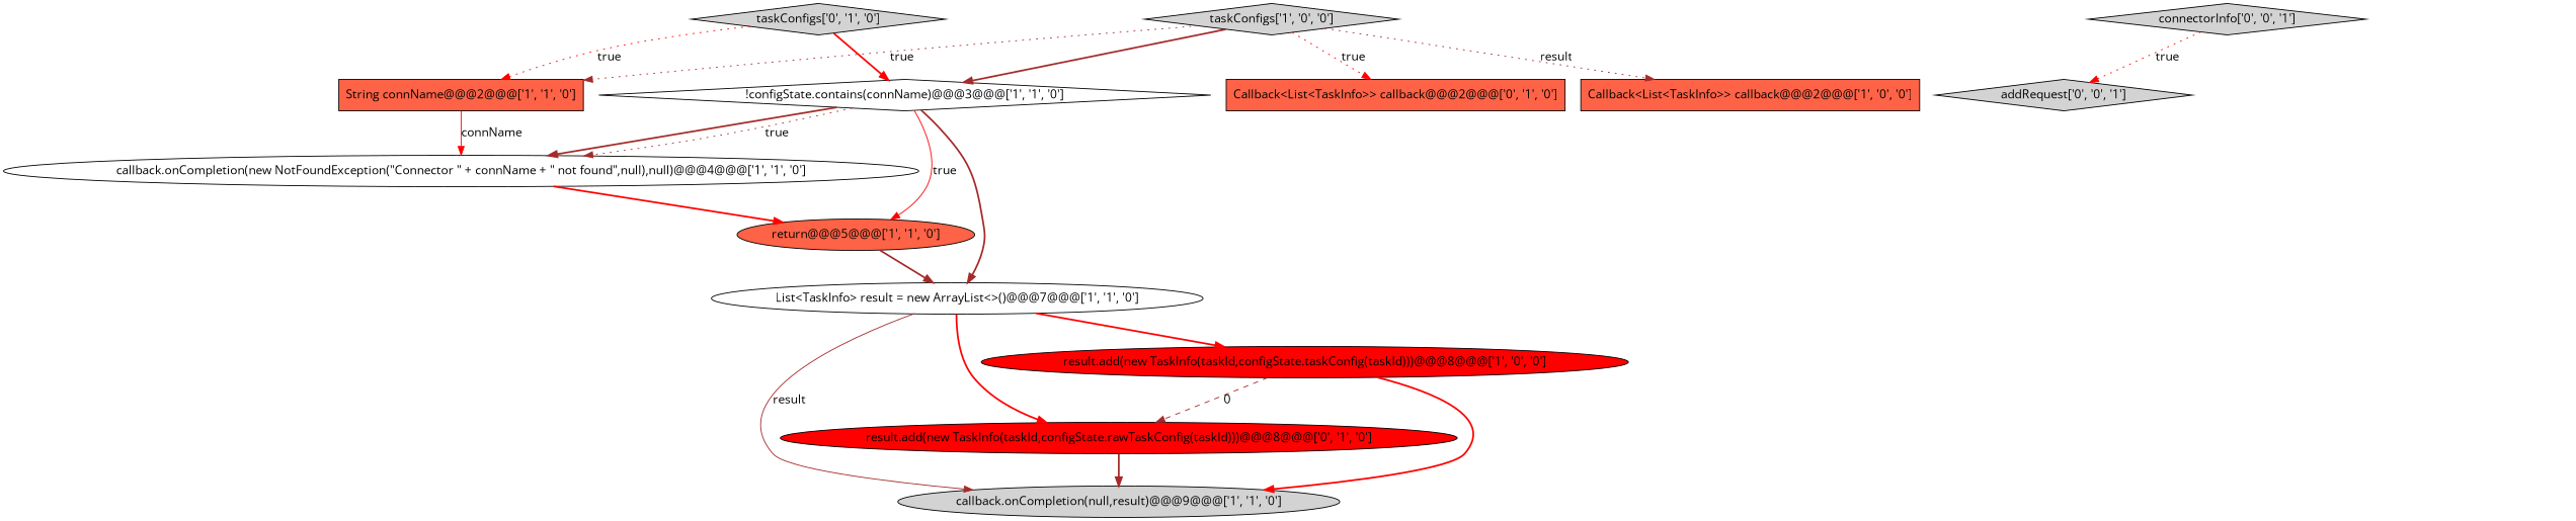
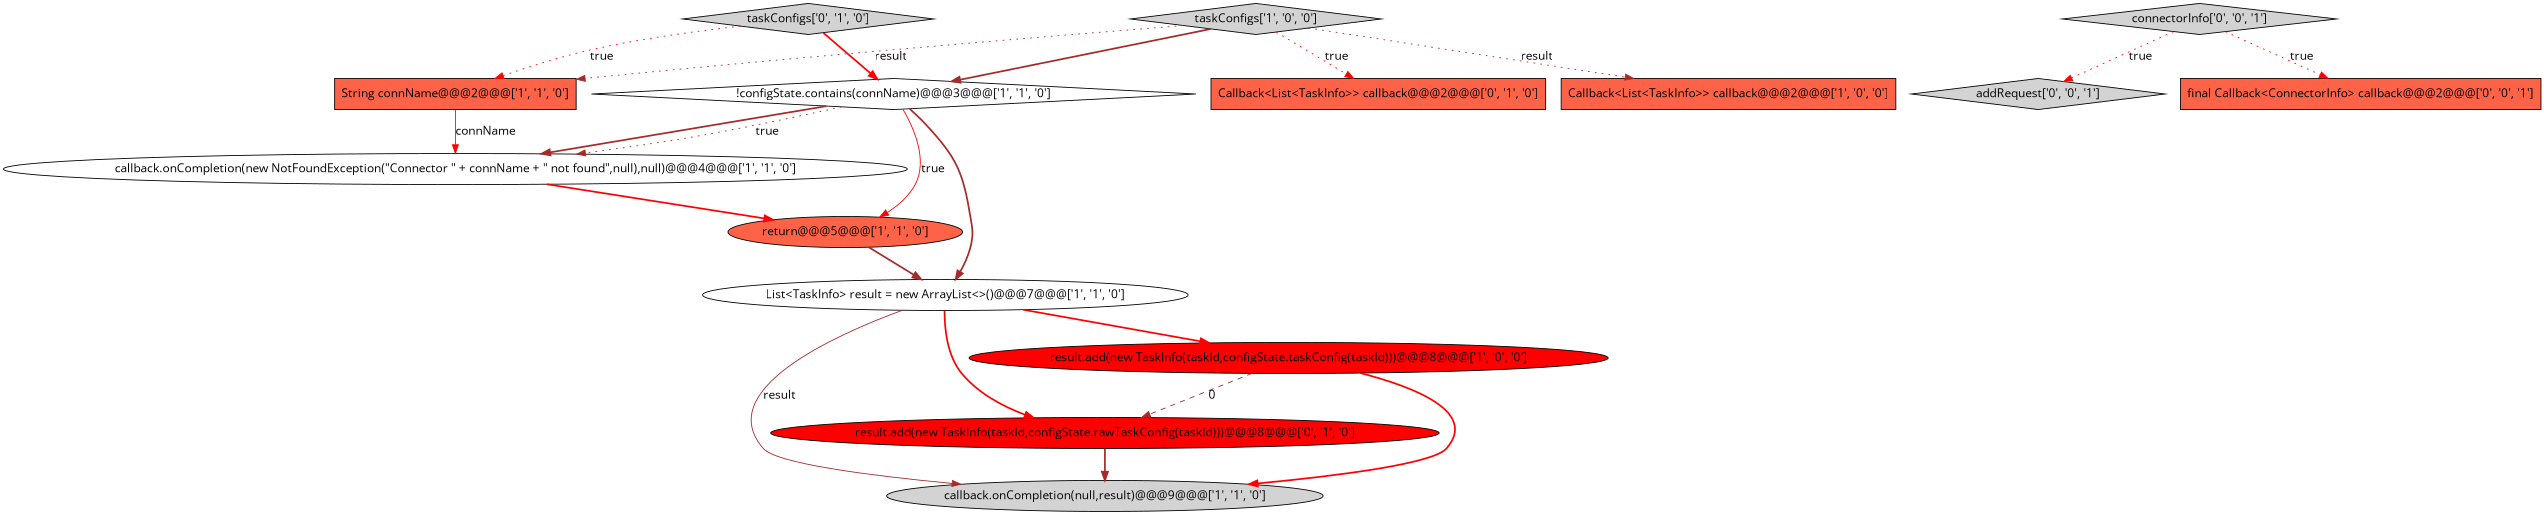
  digraph {
    fontname="Open Sans"
    node [fillcolor=tomato fontname="Open Sans" shape=ellipse style=filled]
    edge [color=red fontname="Open Sans" style=bold]
    n1 [fillcolor=white label="callback.onCompletion(new NotFoundException(\"Connector \" + connName + \" not found\",null),null)@@@4@@@['1', '1', '0']"]
    n2 [label="return@@@5@@@['1', '1', '0']"]
    n3 [fillcolor=white label="List<TaskInfo> result = new ArrayList<>()@@@7@@@['1', '1', '0']"]
    n4 [fillcolor=lightgray label="callback.onCompletion(null,result)@@@9@@@['1', '1', '0']"]
    n5 [fillcolor=red label="result.add(new TaskInfo(taskId,configState.rawTaskConfig(taskId)))@@@8@@@['0', '1', '0']"]
    n6 [fillcolor=red label="result.add(new TaskInfo(taskId,configState.taskConfig(taskId)))@@@8@@@['1', '0', '0']"]
    n7 [label="Callback<List<TaskInfo>> callback@@@2@@@['0', '1', '0']" shape=box]
    n8 [fillcolor=lightgray label="connectorInfo['0', '0', '1']" shape=diamond]
    n9 [fillcolor=lightgray label="addRequest['0', '0', '1']" shape=diamond]
+   n10 [label="final Callback<ConnectorInfo> callback@@@2@@@['0', '0', '1']" shape=box]
    n11 [fillcolor=lightgray label="taskConfigs['0', '1', '0']" shape=diamond]
    n12 [label="String connName@@@2@@@['1', '1', '0']" shape=box]
    n13 [fillcolor=white label="!configState.contains(connName)@@@3@@@['1', '1', '0']" shape=diamond]
    n14 [label="Callback<List<TaskInfo>> callback@@@2@@@['1', '0', '0']" shape=box]
    n15 [fillcolor=lightgray label="taskConfigs['1', '0', '0']" shape=diamond]
    n1 -> n2
    n2 -> n3 [color=brown]
    n3 -> n4 [color=brown label=result style=solid]
    n3 -> n5
    n3 -> n6
    n5 -> n4 [color=brown]
    n6 -> n4
    n6 -> n5 [color=brown label=0 style=dashed]
    n8 -> n9 [label=true style=dotted]
+   n8 -> n10 [label=true style=dotted]
    n11 -> n12 [label=true style=dotted]
    n11 -> n13
    n12 -> n1 [label=connName style=solid]
    n13 -> n1 [color=brown]
    n13 -> n1 [color=brown label=true style=dotted]
    n13 -> n2 [label=true style=solid]
    n13 -> n3 [color=brown]
    n15 -> n7 [label=true style=dotted]
-   n15 -> n12 [color=brown label=true style=dotted]
+   n15 -> n12 [color=brown label=result style=dotted]
    n15 -> n13 [color=brown]
    n15 -> n14 [color=brown label=result style=dotted]
  }
